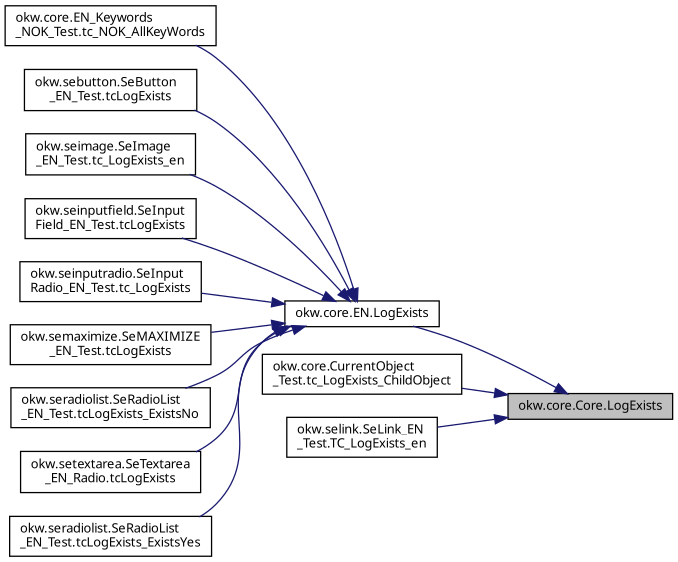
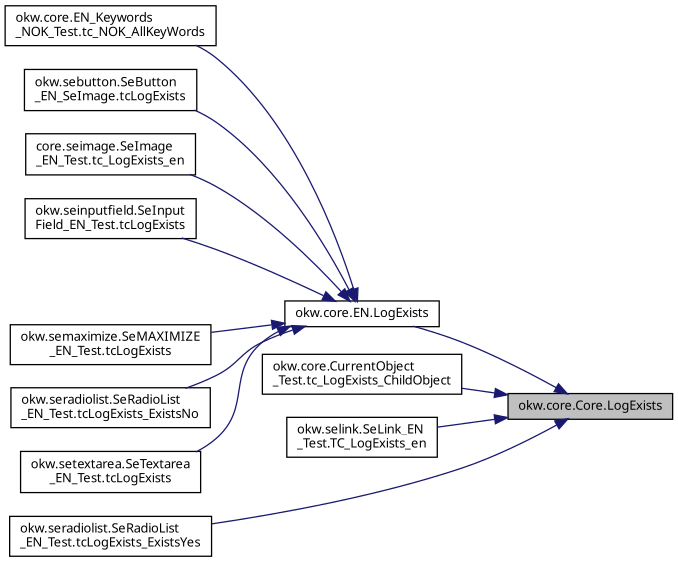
  digraph {
    fontname="Noto Sans"
    rankdir=RL
    node [color=black fillcolor=white fontname="Noto Sans" fontsize=10 shape=record style=filled]
    edge [color=midnightblue dir=back fontname="Noto Sans" fontsize=10 labelfontname=Helvetica labelfontsize=10 style=solid]
    n1 [fillcolor=grey75 fontcolor=black height=0.2 label="okw.core.Core.LogExists" width=0.4]
    n2 [height=0.2 label="okw.core.EN.LogExists" width=0.4]
    n3 [height=0.2 label="okw.core.CurrentObject\l_Test.tc_LogExists_ChildObject" width=0.4]
    n4 [height=0.2 label="okw.selink.SeLink_EN\l_Test.TC_LogExists_en" width=0.4]
    n5 [height=0.2 label="okw.core.EN_Keywords\l_NOK_Test.tc_NOK_AllKeyWords" width=0.4]
-   n6 [height=0.2 label="okw.sebutton.SeButton\l_EN_Test.tcLogExists" width=0.4]
-   n7 [height=0.2 label="okw.seimage.SeImage\l_EN_Test.tc_LogExists_en" width=0.4]
+   n6 [height=0.2 label="okw.sebutton.SeButton\l_EN_SeImage.tcLogExists" width=0.4]
+   n7 [height=0.2 label="core.seimage.SeImage\l_EN_Test.tc_LogExists_en" width=0.4]
    n8 [height=0.2 label="okw.seinputfield.SeInput\lField_EN_Test.tcLogExists" width=0.4]
-   n9 [height=0.2 label="okw.seinputradio.SeInput\lRadio_EN_Test.tc_LogExists" width=0.4]
    n10 [height=0.2 label="okw.semaximize.SeMAXIMIZE\l_EN_Test.tcLogExists" width=0.4]
    n11 [height=0.2 label="okw.seradiolist.SeRadioList\l_EN_Test.tcLogExists_ExistsNo" width=0.4]
    n12 [height=0.2 label="okw.seradiolist.SeRadioList\l_EN_Test.tcLogExists_ExistsYes" width=0.4]
-   n13 [height=0.2 label="okw.setextarea.SeTextarea\l_EN_Radio.tcLogExists" width=0.4]
+   n13 [height=0.2 label="okw.setextarea.SeTextarea\l_EN_Test.tcLogExists" width=0.4]
    n1 -> n2
    n1 -> n3
    n1 -> n4
    n2 -> n5
    n2 -> n6
    n2 -> n7
    n2 -> n8
-   n2 -> n9
    n2 -> n10
    n2 -> n11
-   n2 -> n12
+   n1 -> n12
    n2 -> n13
  }
